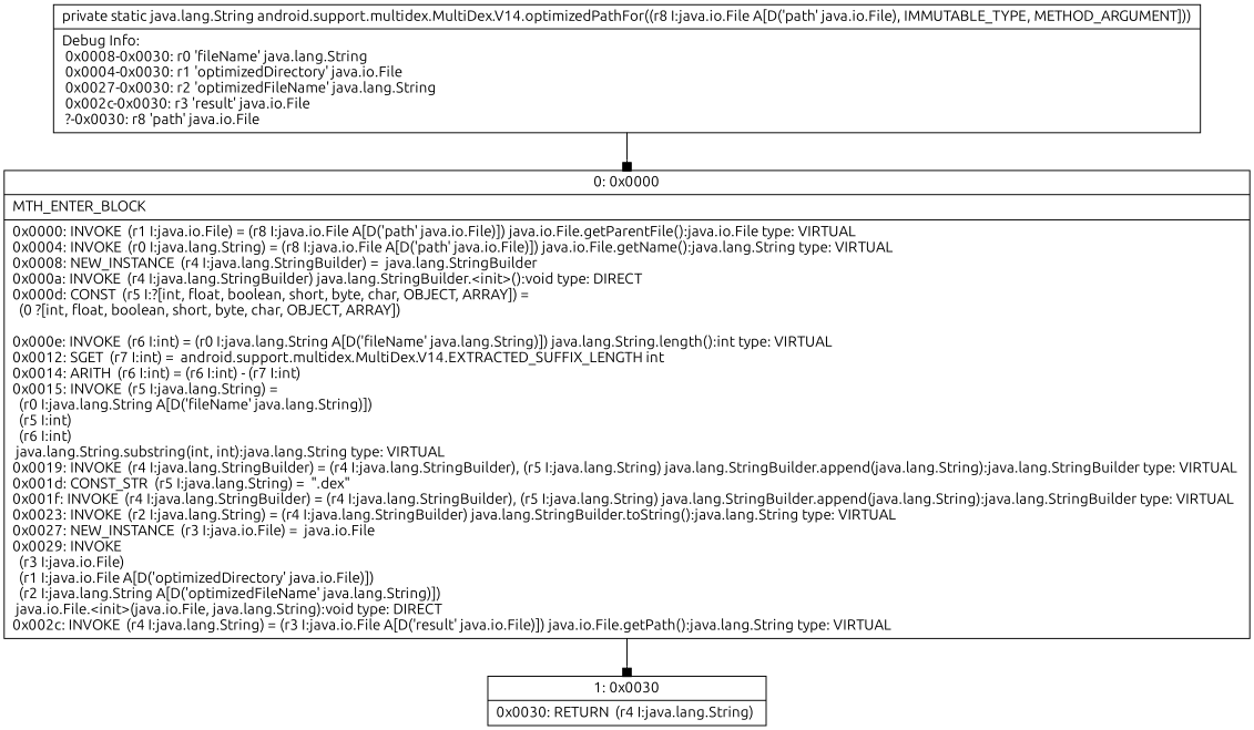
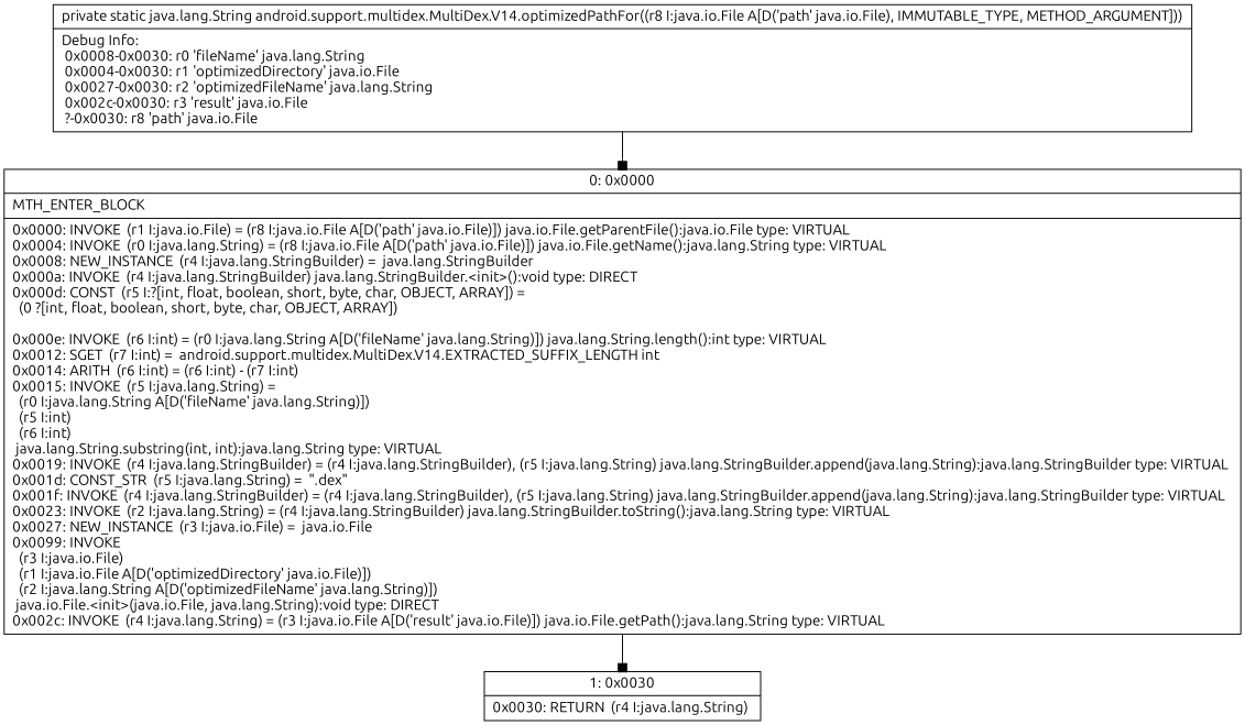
  digraph {
    fontname=Ubuntu
    node [shape=record fontname=Ubuntu]
    edge [arrowhead=box fontname=Ubuntu]
-   n1 [label="{0\:\ 0x0000|MTH_ENTER_BLOCK\l|0x0000: INVOKE  (r1 I:java.io.File) = (r8 I:java.io.File A[D('path' java.io.File)]) java.io.File.getParentFile():java.io.File type: VIRTUAL \l0x0004: INVOKE  (r0 I:java.lang.String) = (r8 I:java.io.File A[D('path' java.io.File)]) java.io.File.getName():java.lang.String type: VIRTUAL \l0x0008: NEW_INSTANCE  (r4 I:java.lang.StringBuilder) =  java.lang.StringBuilder \l0x000a: INVOKE  (r4 I:java.lang.StringBuilder) java.lang.StringBuilder.\<init\>():void type: DIRECT \l0x000d: CONST  (r5 I:?[int, float, boolean, short, byte, char, OBJECT, ARRAY]) = \l  (0 ?[int, float, boolean, short, byte, char, OBJECT, ARRAY])\l \l0x000e: INVOKE  (r6 I:int) = (r0 I:java.lang.String A[D('fileName' java.lang.String)]) java.lang.String.length():int type: VIRTUAL \l0x0012: SGET  (r7 I:int) =  android.support.multidex.MultiDex.V14.EXTRACTED_SUFFIX_LENGTH int \l0x0014: ARITH  (r6 I:int) = (r6 I:int) \- (r7 I:int) \l0x0015: INVOKE  (r5 I:java.lang.String) = \l  (r0 I:java.lang.String A[D('fileName' java.lang.String)])\l  (r5 I:int)\l  (r6 I:int)\l java.lang.String.substring(int, int):java.lang.String type: VIRTUAL \l0x0019: INVOKE  (r4 I:java.lang.StringBuilder) = (r4 I:java.lang.StringBuilder), (r5 I:java.lang.String) java.lang.StringBuilder.append(java.lang.String):java.lang.StringBuilder type: VIRTUAL \l0x001d: CONST_STR  (r5 I:java.lang.String) =  \".dex\" \l0x001f: INVOKE  (r4 I:java.lang.StringBuilder) = (r4 I:java.lang.StringBuilder), (r5 I:java.lang.String) java.lang.StringBuilder.append(java.lang.String):java.lang.StringBuilder type: VIRTUAL \l0x0023: INVOKE  (r2 I:java.lang.String) = (r4 I:java.lang.StringBuilder) java.lang.StringBuilder.toString():java.lang.String type: VIRTUAL \l0x0027: NEW_INSTANCE  (r3 I:java.io.File) =  java.io.File \l0x0029: INVOKE  \l  (r3 I:java.io.File)\l  (r1 I:java.io.File A[D('optimizedDirectory' java.io.File)])\l  (r2 I:java.lang.String A[D('optimizedFileName' java.lang.String)])\l java.io.File.\<init\>(java.io.File, java.lang.String):void type: DIRECT \l0x002c: INVOKE  (r4 I:java.lang.String) = (r3 I:java.io.File A[D('result' java.io.File)]) java.io.File.getPath():java.lang.String type: VIRTUAL \l}"]
+   n1 [label="{0\:\ 0x0000|MTH_ENTER_BLOCK\l|0x0000: INVOKE  (r1 I:java.io.File) = (r8 I:java.io.File A[D('path' java.io.File)]) java.io.File.getParentFile():java.io.File type: VIRTUAL \l0x0004: INVOKE  (r0 I:java.lang.String) = (r8 I:java.io.File A[D('path' java.io.File)]) java.io.File.getName():java.lang.String type: VIRTUAL \l0x0008: NEW_INSTANCE  (r4 I:java.lang.StringBuilder) =  java.lang.StringBuilder \l0x000a: INVOKE  (r4 I:java.lang.StringBuilder) java.lang.StringBuilder.\<init\>():void type: DIRECT \l0x000d: CONST  (r5 I:?[int, float, boolean, short, byte, char, OBJECT, ARRAY]) = \l  (0 ?[int, float, boolean, short, byte, char, OBJECT, ARRAY])\l \l0x000e: INVOKE  (r6 I:int) = (r0 I:java.lang.String A[D('fileName' java.lang.String)]) java.lang.String.length():int type: VIRTUAL \l0x0012: SGET  (r7 I:int) =  android.support.multidex.MultiDex.V14.EXTRACTED_SUFFIX_LENGTH int \l0x0014: ARITH  (r6 I:int) = (r6 I:int) \- (r7 I:int) \l0x0015: INVOKE  (r5 I:java.lang.String) = \l  (r0 I:java.lang.String A[D('fileName' java.lang.String)])\l  (r5 I:int)\l  (r6 I:int)\l java.lang.String.substring(int, int):java.lang.String type: VIRTUAL \l0x0019: INVOKE  (r4 I:java.lang.StringBuilder) = (r4 I:java.lang.StringBuilder), (r5 I:java.lang.String) java.lang.StringBuilder.append(java.lang.String):java.lang.StringBuilder type: VIRTUAL \l0x001d: CONST_STR  (r5 I:java.lang.String) =  \".dex\" \l0x001f: INVOKE  (r4 I:java.lang.StringBuilder) = (r4 I:java.lang.StringBuilder), (r5 I:java.lang.String) java.lang.StringBuilder.append(java.lang.String):java.lang.StringBuilder type: VIRTUAL \l0x0023: INVOKE  (r2 I:java.lang.String) = (r4 I:java.lang.StringBuilder) java.lang.StringBuilder.toString():java.lang.String type: VIRTUAL \l0x0027: NEW_INSTANCE  (r3 I:java.io.File) =  java.io.File \l0x0099: INVOKE  \l  (r3 I:java.io.File)\l  (r1 I:java.io.File A[D('optimizedDirectory' java.io.File)])\l  (r2 I:java.lang.String A[D('optimizedFileName' java.lang.String)])\l java.io.File.\<init\>(java.io.File, java.lang.String):void type: DIRECT \l0x002c: INVOKE  (r4 I:java.lang.String) = (r3 I:java.io.File A[D('result' java.io.File)]) java.io.File.getPath():java.lang.String type: VIRTUAL \l}"]
    n2 [label="{1\:\ 0x0030|0x0030: RETURN  (r4 I:java.lang.String) \l}"]
    n3 [label="{private static java.lang.String android.support.multidex.MultiDex.V14.optimizedPathFor((r8 I:java.io.File A[D('path' java.io.File), IMMUTABLE_TYPE, METHOD_ARGUMENT]))  | Debug Info:\l  0x0008\-0x0030: r0 'fileName' java.lang.String\l  0x0004\-0x0030: r1 'optimizedDirectory' java.io.File\l  0x0027\-0x0030: r2 'optimizedFileName' java.lang.String\l  0x002c\-0x0030: r3 'result' java.io.File\l  ?\-0x0030: r8 'path' java.io.File\l}"]
    n1 -> n2
    n3 -> n1
  }
